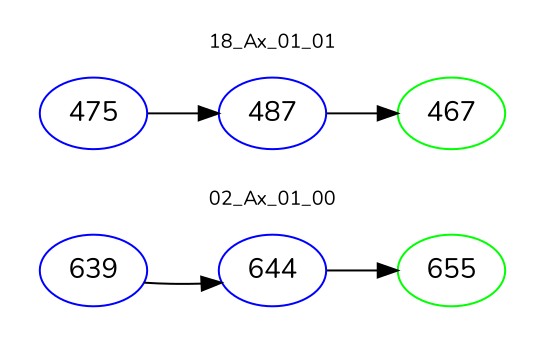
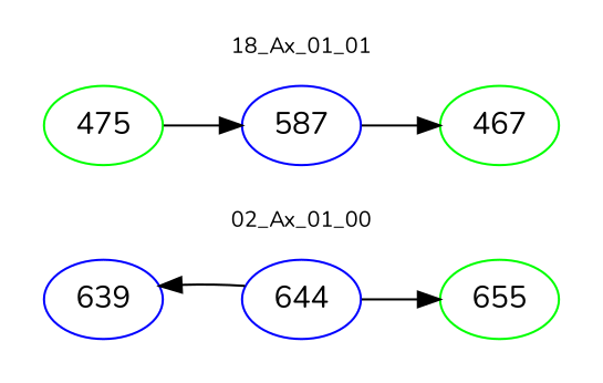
  digraph {
    fontname=Nunito
    rankdir=LR
    node [color=blue fontname=Nunito]
    edge [color=black fontname=Nunito]
    n1 [label=639]
    n2 [label=644]
    n3 [color=green label=655]
-   n4 [label=475]
-   n5 [label=487]
+   n4 [color=green label=475]
+   n5 [label=587]
    n6 [color=green label=467]
    subgraph cluster_1 {
      color=white
      fontsize=10
      label="02_Ax_01_00"
      n1
      n2
      n3
    }
    subgraph cluster_2 {
      color=white
      fontsize=10
      label="18_Ax_01_01"
      n4
      n5
      n6
    }
-   n1 -> n2
+   n2 -> n1
    n2 -> n3
    n4 -> n5
    n5 -> n6
  }
